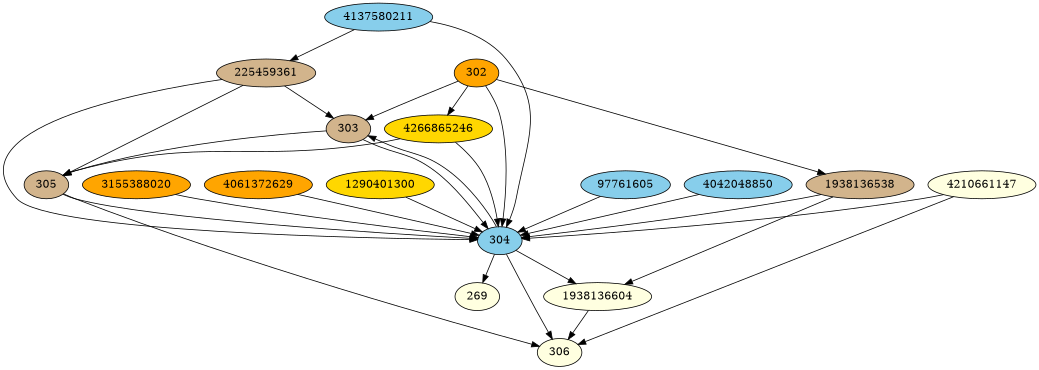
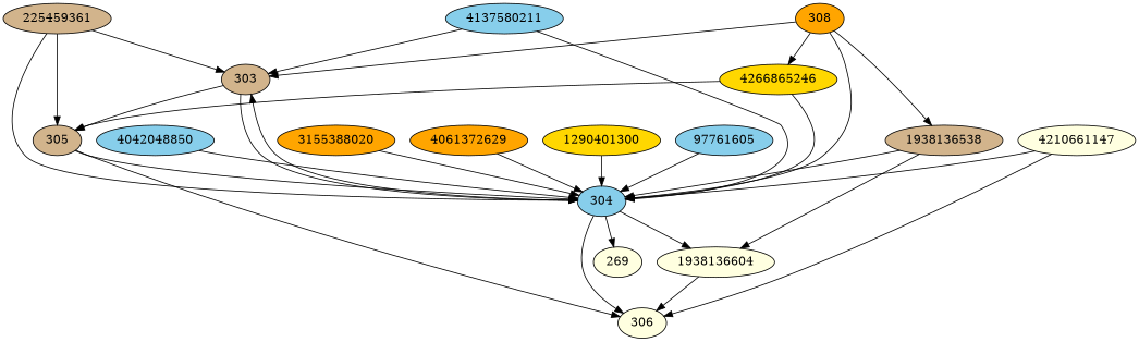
  strict digraph {
    node [fillcolor=tan style=filled]
    225459361
    303
    304 [fillcolor=skyblue]
    305
    269 [fillcolor=lightyellow]
    306 [fillcolor=lightyellow]
    1938136604 [fillcolor=lightyellow]
    97761605 [fillcolor=skyblue]
-   302 [fillcolor=orange]
+   302 [fillcolor=orange label=308]
    1938136538
    4266865246 [fillcolor=gold]
    4042048850 [fillcolor=skyblue]
    4137580211 [fillcolor=skyblue]
    3155388020 [fillcolor=orange]
    4061372629 [fillcolor=orange]
    1290401300 [fillcolor=gold]
    4210661147 [fillcolor=lightyellow]
    225459361 -> 303
    225459361 -> 304
    225459361 -> 305
    303 -> 304
    303 -> 305
    304 -> 303
    304 -> 269
    304 -> 306
    304 -> 1938136604
    305 -> 304
    305 -> 306
    1938136604 -> 306
    97761605 -> 304
    302 -> 303
    302 -> 304
    302 -> 1938136538
    302 -> 4266865246
    1938136538 -> 304
    1938136538 -> 1938136604
    4266865246 -> 304
    4266865246 -> 305
    4042048850 -> 304
-   4137580211 -> 225459361
+   4137580211 -> 303
    4137580211 -> 304
    3155388020 -> 304
    4061372629 -> 304
    1290401300 -> 304
    4210661147 -> 304
    4210661147 -> 306
  }
